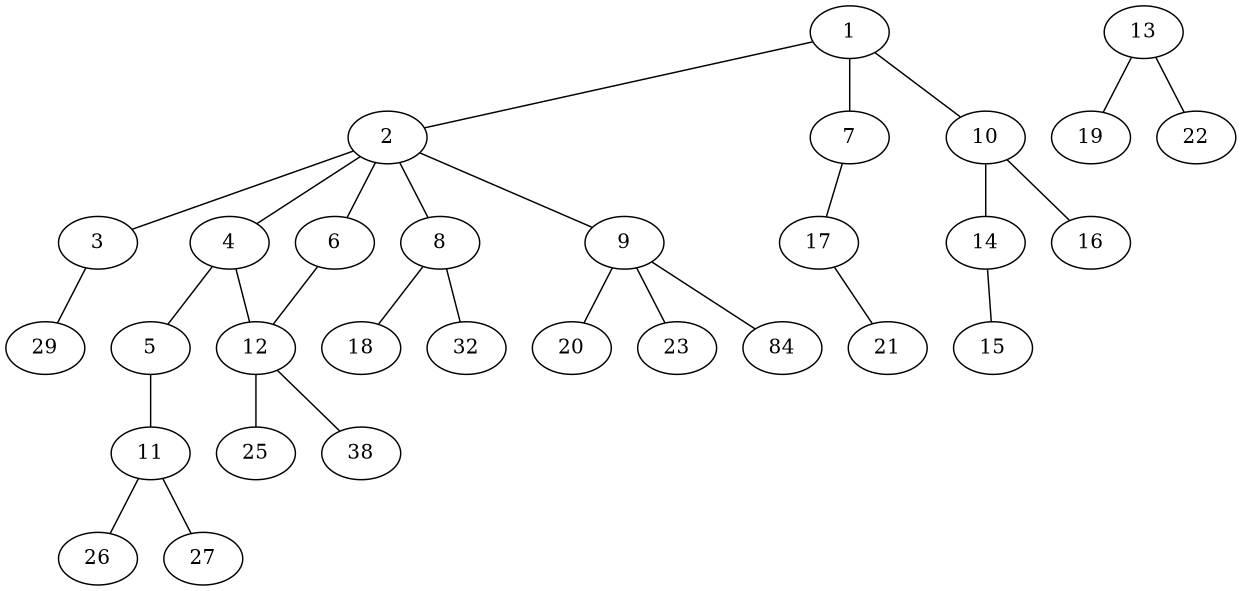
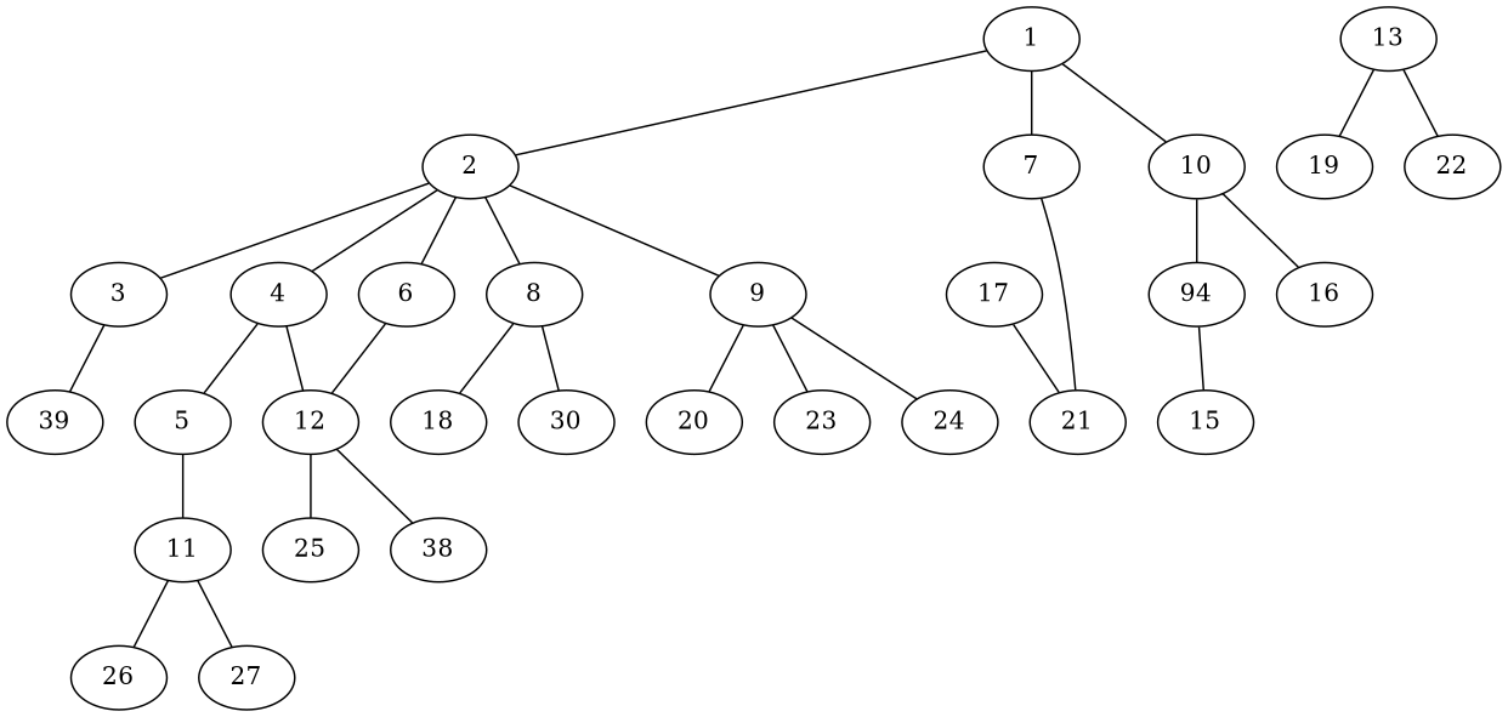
  graph {
    1
    2
    7
    10
    3
    4
    6
    8
    9
    17
-   14
+   14 [label=94]
    16
-   29
+   29 [label=39]
    5
    12
    18
-   30 [label=32]
+   30
    20
    23
-   24 [label=84]
+   24
    21
    15
    11
    13
    19
    22
    25
    n28 [label=38]
    26
    27
    1 -- 2
    1 -- 7
    1 -- 10
    2 -- 3
    2 -- 4
    2 -- 6
    2 -- 8
    2 -- 9
-   7 -- 17
+   7 -- 21
    10 -- 14
    10 -- 16
    3 -- 29
    4 -- 5
    4 -- 12
    6 -- 12
    8 -- 18
    8 -- 30
    9 -- 20
    9 -- 23
    9 -- 24
    17 -- 21
    14 -- 15
    5 -- 11
    12 -- 25
    12 -- n28
    11 -- 26
    11 -- 27
    13 -- 19
    13 -- 22
  }
